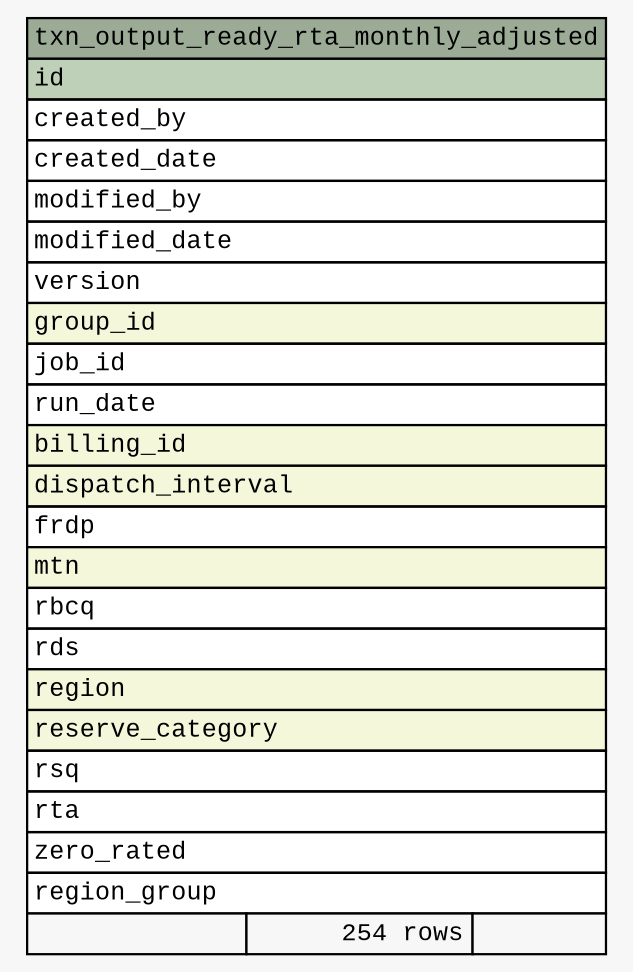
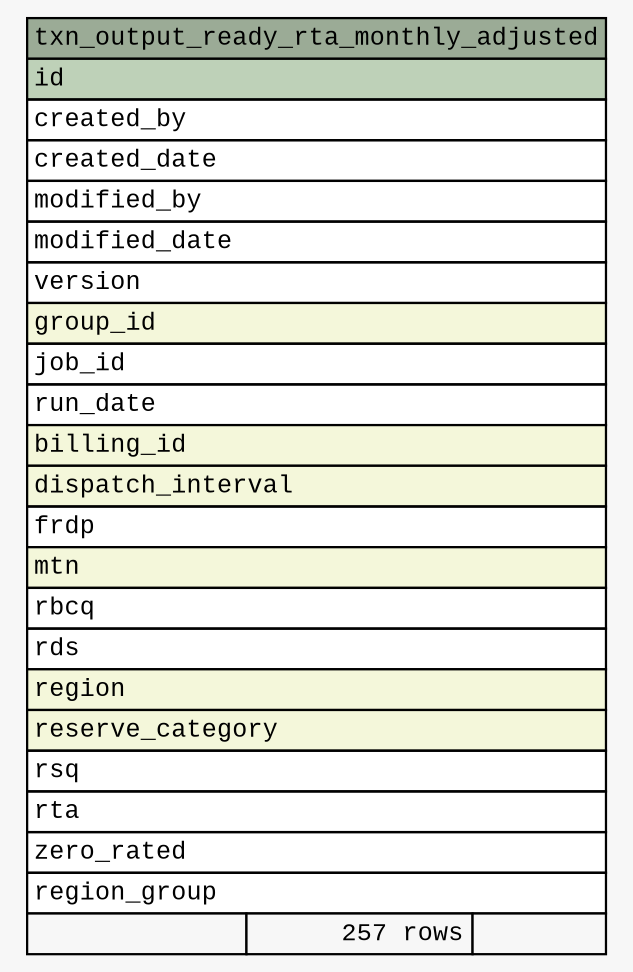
  digraph {
    bgcolor="#f7f7f7"
    fontname="Liberation Mono"
    fontsize=11
    nodesep=0.18
    rankdir=RL
    ranksep=0.46
-   n1 [fontname="Liberation Mono" fontsize=11 label=<     <TABLE BORDER="0" CELLBORDER="1" CELLSPACING="0" BGCOLOR="#ffffff">       <TR><TD COLSPAN="3" BGCOLOR="#9bab96" ALIGN="CENTER">txn_output_ready_rta_monthly_adjusted</TD></TR>       <TR><TD PORT="id" COLSPAN="3" BGCOLOR="#bed1b8" ALIGN="LEFT">id</TD></TR>       <TR><TD PORT="created_by" COLSPAN="3" ALIGN="LEFT">created_by</TD></TR>       <TR><TD PORT="created_date" COLSPAN="3" ALIGN="LEFT">created_date</TD></TR>       <TR><TD PORT="modified_by" COLSPAN="3" ALIGN="LEFT">modified_by</TD></TR>       <TR><TD PORT="modified_date" COLSPAN="3" ALIGN="LEFT">modified_date</TD></TR>       <TR><TD PORT="version" COLSPAN="3" ALIGN="LEFT">version</TD></TR>       <TR><TD PORT="group_id" COLSPAN="3" BGCOLOR="#f4f7da" ALIGN="LEFT">group_id</TD></TR>       <TR><TD PORT="job_id" COLSPAN="3" ALIGN="LEFT">job_id</TD></TR>       <TR><TD PORT="run_date" COLSPAN="3" ALIGN="LEFT">run_date</TD></TR>       <TR><TD PORT="billing_id" COLSPAN="3" BGCOLOR="#f4f7da" ALIGN="LEFT">billing_id</TD></TR>       <TR><TD PORT="dispatch_interval" COLSPAN="3" BGCOLOR="#f4f7da" ALIGN="LEFT">dispatch_interval</TD></TR>       <TR><TD PORT="frdp" COLSPAN="3" ALIGN="LEFT">frdp</TD></TR>       <TR><TD PORT="mtn" COLSPAN="3" BGCOLOR="#f4f7da" ALIGN="LEFT">mtn</TD></TR>       <TR><TD PORT="rbcq" COLSPAN="3" ALIGN="LEFT">rbcq</TD></TR>       <TR><TD PORT="rds" COLSPAN="3" ALIGN="LEFT">rds</TD></TR>       <TR><TD PORT="region" COLSPAN="3" BGCOLOR="#f4f7da" ALIGN="LEFT">region</TD></TR>       <TR><TD PORT="reserve_category" COLSPAN="3" BGCOLOR="#f4f7da" ALIGN="LEFT">reserve_category</TD></TR>       <TR><TD PORT="rsq" COLSPAN="3" ALIGN="LEFT">rsq</TD></TR>       <TR><TD PORT="rta" COLSPAN="3" ALIGN="LEFT">rta</TD></TR>       <TR><TD PORT="zero_rated" COLSPAN="3" ALIGN="LEFT">zero_rated</TD></TR>       <TR><TD PORT="region_group" COLSPAN="3" ALIGN="LEFT">region_group</TD></TR>       <TR><TD ALIGN="LEFT" BGCOLOR="#f7f7f7">  </TD><TD ALIGN="RIGHT" BGCOLOR="#f7f7f7">254 rows</TD><TD ALIGN="RIGHT" BGCOLOR="#f7f7f7">  </TD></TR>     </TABLE>> shape=plaintext]
+   n1 [fontname="Liberation Mono" fontsize=11 label=<     <TABLE BORDER="0" CELLBORDER="1" CELLSPACING="0" BGCOLOR="#ffffff">       <TR><TD COLSPAN="3" BGCOLOR="#9bab96" ALIGN="CENTER">txn_output_ready_rta_monthly_adjusted</TD></TR>       <TR><TD PORT="id" COLSPAN="3" BGCOLOR="#bed1b8" ALIGN="LEFT">id</TD></TR>       <TR><TD PORT="created_by" COLSPAN="3" ALIGN="LEFT">created_by</TD></TR>       <TR><TD PORT="created_date" COLSPAN="3" ALIGN="LEFT">created_date</TD></TR>       <TR><TD PORT="modified_by" COLSPAN="3" ALIGN="LEFT">modified_by</TD></TR>       <TR><TD PORT="modified_date" COLSPAN="3" ALIGN="LEFT">modified_date</TD></TR>       <TR><TD PORT="version" COLSPAN="3" ALIGN="LEFT">version</TD></TR>       <TR><TD PORT="group_id" COLSPAN="3" BGCOLOR="#f4f7da" ALIGN="LEFT">group_id</TD></TR>       <TR><TD PORT="job_id" COLSPAN="3" ALIGN="LEFT">job_id</TD></TR>       <TR><TD PORT="run_date" COLSPAN="3" ALIGN="LEFT">run_date</TD></TR>       <TR><TD PORT="billing_id" COLSPAN="3" BGCOLOR="#f4f7da" ALIGN="LEFT">billing_id</TD></TR>       <TR><TD PORT="dispatch_interval" COLSPAN="3" BGCOLOR="#f4f7da" ALIGN="LEFT">dispatch_interval</TD></TR>       <TR><TD PORT="frdp" COLSPAN="3" ALIGN="LEFT">frdp</TD></TR>       <TR><TD PORT="mtn" COLSPAN="3" BGCOLOR="#f4f7da" ALIGN="LEFT">mtn</TD></TR>       <TR><TD PORT="rbcq" COLSPAN="3" ALIGN="LEFT">rbcq</TD></TR>       <TR><TD PORT="rds" COLSPAN="3" ALIGN="LEFT">rds</TD></TR>       <TR><TD PORT="region" COLSPAN="3" BGCOLOR="#f4f7da" ALIGN="LEFT">region</TD></TR>       <TR><TD PORT="reserve_category" COLSPAN="3" BGCOLOR="#f4f7da" ALIGN="LEFT">reserve_category</TD></TR>       <TR><TD PORT="rsq" COLSPAN="3" ALIGN="LEFT">rsq</TD></TR>       <TR><TD PORT="rta" COLSPAN="3" ALIGN="LEFT">rta</TD></TR>       <TR><TD PORT="zero_rated" COLSPAN="3" ALIGN="LEFT">zero_rated</TD></TR>       <TR><TD PORT="region_group" COLSPAN="3" ALIGN="LEFT">region_group</TD></TR>       <TR><TD ALIGN="LEFT" BGCOLOR="#f7f7f7">  </TD><TD ALIGN="RIGHT" BGCOLOR="#f7f7f7">257 rows</TD><TD ALIGN="RIGHT" BGCOLOR="#f7f7f7">  </TD></TR>     </TABLE>> shape=plaintext]
  }
